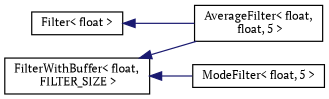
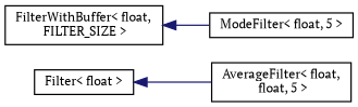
  digraph {
    fontname="PT Serif"
    rankdir=LR
    node [color=black fillcolor=white fontname="PT Serif" fontsize=10 shape=record style=filled]
    edge [color=midnightblue dir=back fontname="PT Serif" fontsize=10 labelfontname=Helvetica labelfontsize=10 style=solid]
    n1 [height=0.2 label="Filter\< float \>" width=0.4]
    n2 [height=0.2 label="AverageFilter\< float,\l float, 5 \>" width=0.4]
    n3 [height=0.2 label="FilterWithBuffer\< float,\l FILTER_SIZE \>" width=0.4]
    n4 [height=0.2 label="ModeFilter\< float, 5 \>" width=0.4]
    n1 -> n2
-   n3 -> n2
    n3 -> n4
  }
